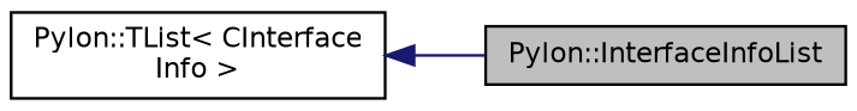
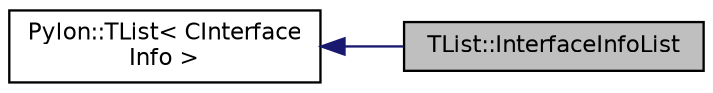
  digraph {
    rankdir=LR
    node [color=black fontname=Helvetica fontsize=10 shape=record style=filled]
-   n1 [fillcolor=grey75 fontcolor=black height=0.2 label="Pylon::InterfaceInfoList" width=0.4]
+   n1 [fillcolor=grey75 fontcolor=black height=0.2 label="TList::InterfaceInfoList" width=0.4]
    n2 [fillcolor=white height=0.2 label="Pylon::TList\< CInterface\lInfo \>" width=0.4]
    n2 -> n1 [color=midnightblue dir=back fontname=Helvetica fontsize=10 labelfontname=Helvetica labelfontsize=10 style=solid]
  }
